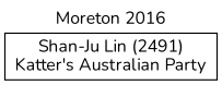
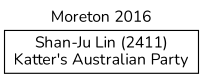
  digraph {
    label="Moreton 2016"
    labelloc=t
    mclimit=10
    rankdir=LR
    fontname=Nunito
-   n1 [label="Shan-Ju Lin (2491)\nKatter's Australian Party" shape=box fontname=Nunito]
+   n1 [label="Shan-Ju Lin (2411)\nKatter's Australian Party" shape=box fontname=Nunito]
  }
